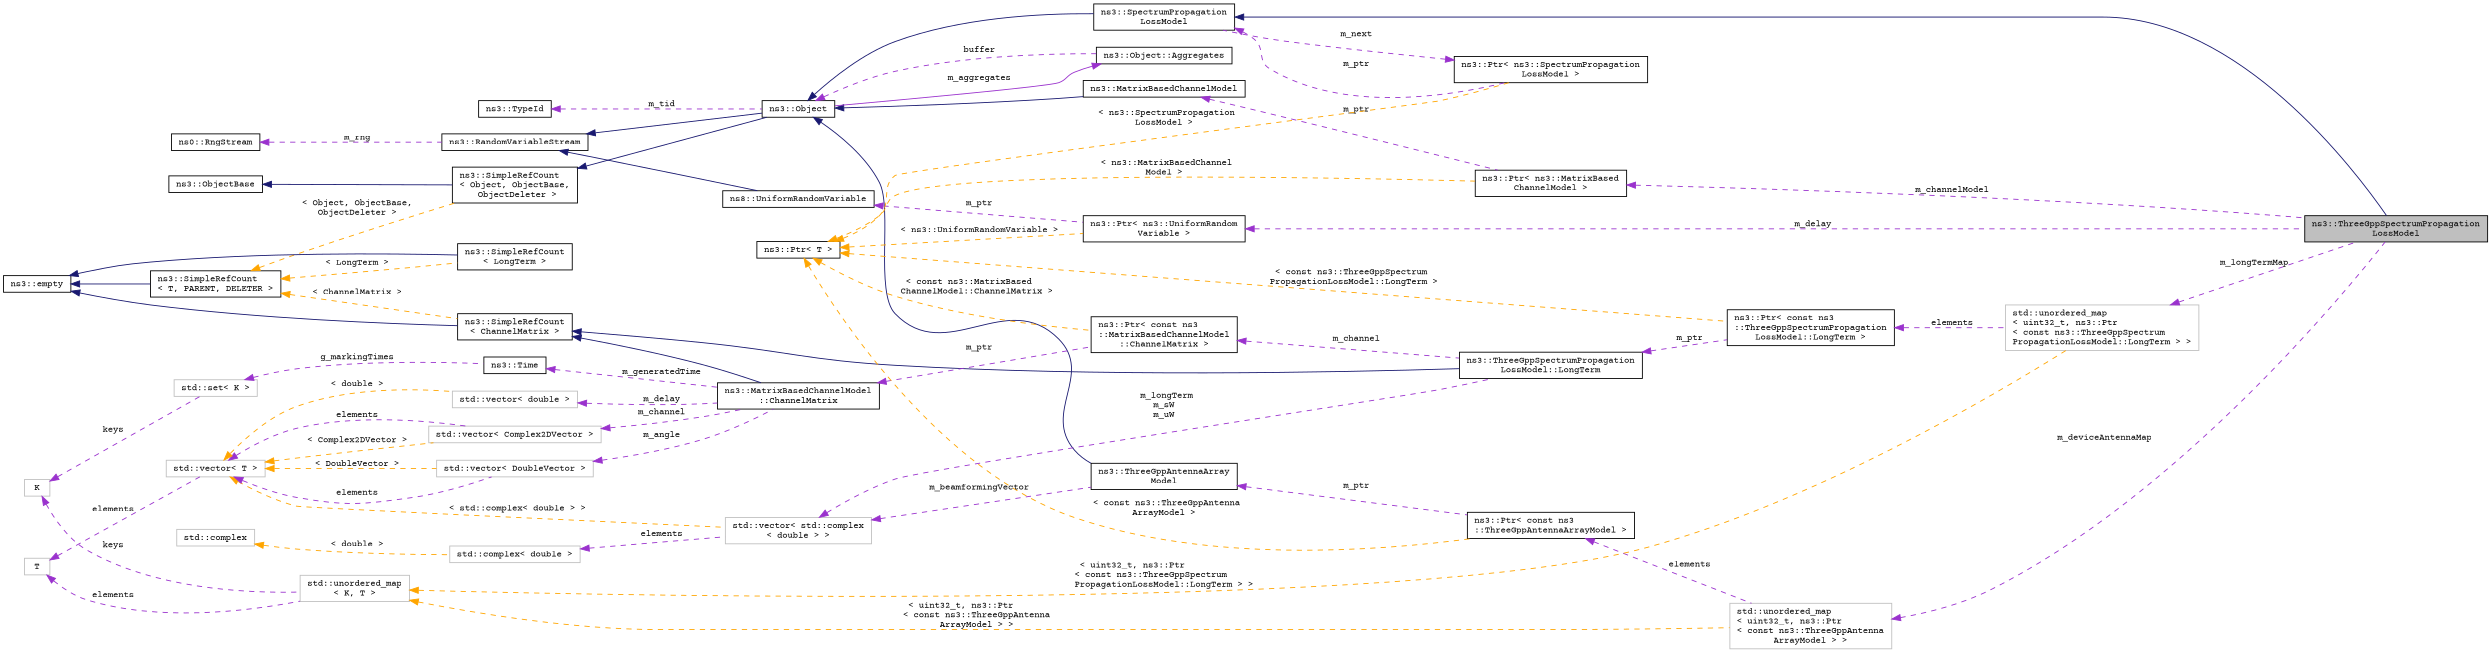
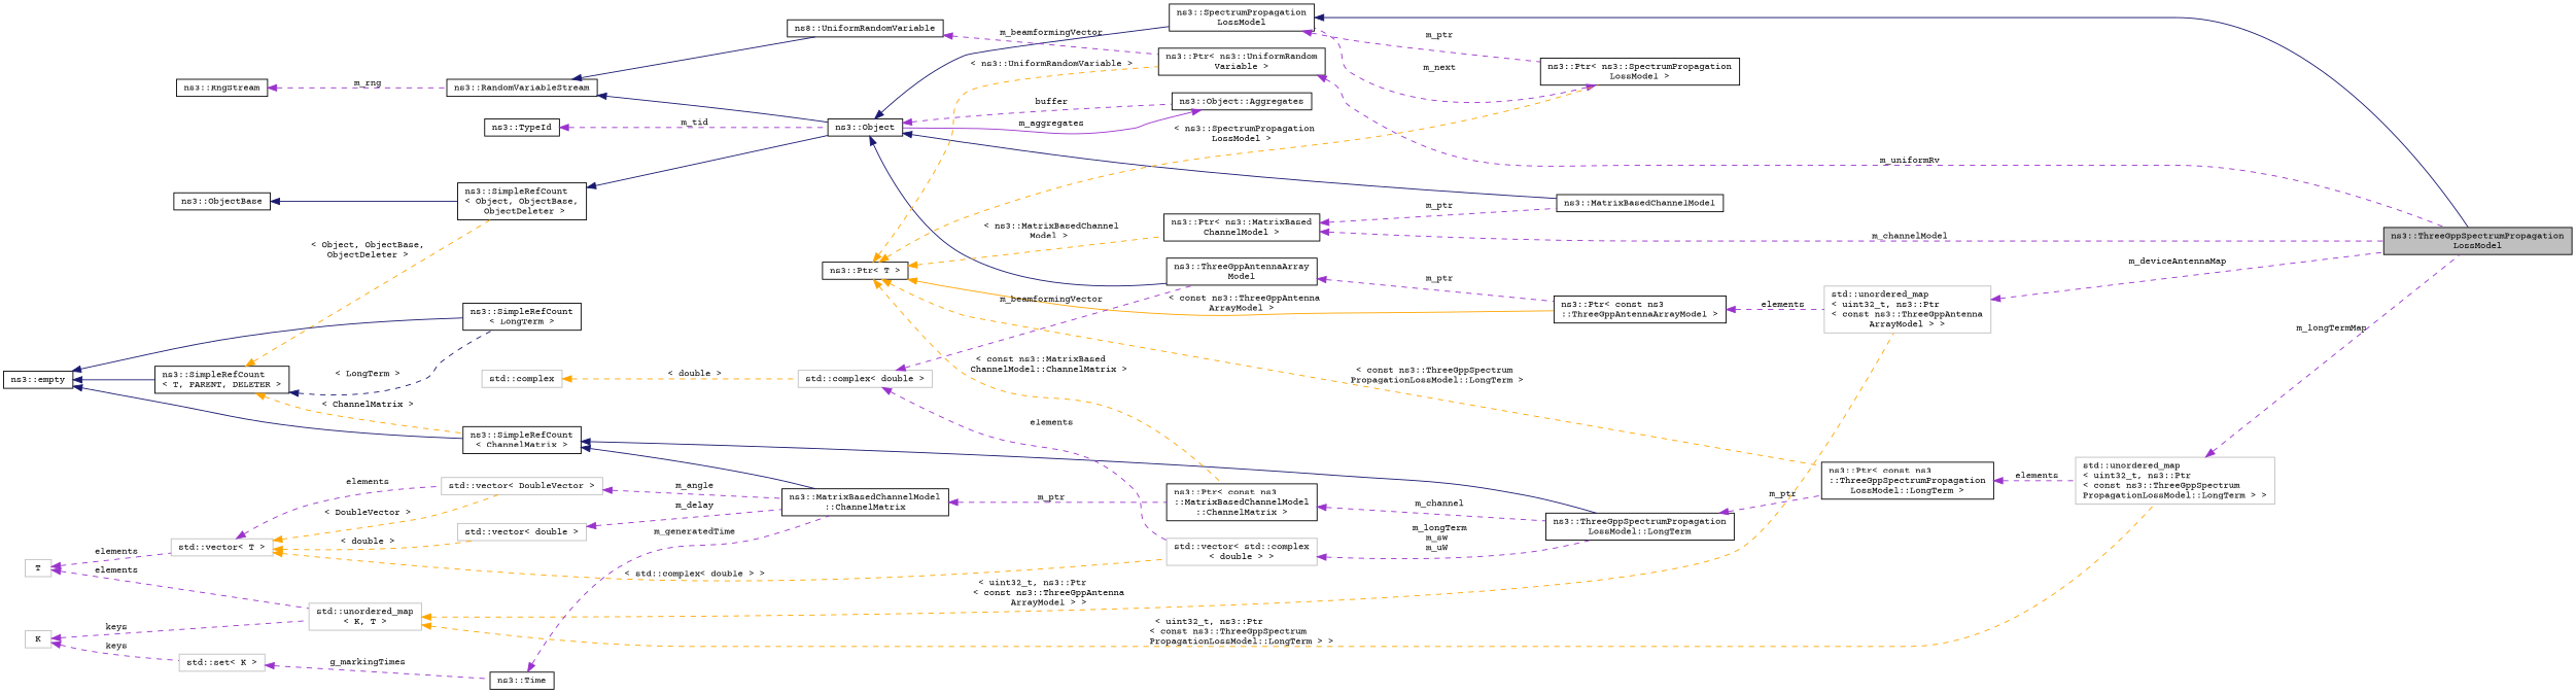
  digraph {
    fontname="Courier Prime"
    rankdir=LR
    node [color=black fillcolor=white fontname="Courier Prime" fontsize=10 shape=record style=filled]
    edge [color=darkorchid3 dir=back fontname="Courier Prime" fontsize=10 labelfontname=Helvetica labelfontsize=10 style=dashed]
    n1 [fillcolor=grey75 fontcolor=black height=0.2 label="ns3::ThreeGppSpectrumPropagation\lLossModel" width=0.4]
    n2 [height=0.2 label="ns3::SpectrumPropagation\lLossModel" width=0.4]
    n3 [height=0.2 label="ns3::Ptr\< ns3::SpectrumPropagation\lLossModel \>" width=0.4]
    n4 [height=0.2 label="ns3::Object" width=0.4]
    n5 [height=0.2 label="ns3::Object::Aggregates" width=0.4]
    n6 [height=0.2 label="ns3::ThreeGppAntennaArray\lModel" width=0.4]
    n7 [height=0.2 label="ns3::MatrixBasedChannelModel" width=0.4]
    n8 [height=0.2 label="ns3::Ptr\< const ns3\l::ThreeGppAntennaArrayModel \>" width=0.4]
    n9 [height=0.2 label="ns3::RandomVariableStream" width=0.4]
    n10 [height=0.2 label="ns8::UniformRandomVariable" width=0.4]
    n11 [height=0.2 label="ns3::Ptr\< ns3::MatrixBased\lChannelModel \>" width=0.4]
    n12 [height=0.2 label="ns3::SimpleRefCount\l\< Object, ObjectBase,\l ObjectDeleter \>" width=0.4]
    n13 [height=0.2 label="ns3::ObjectBase" width=0.4]
    n14 [height=0.2 label="ns3::SimpleRefCount\l\< T, PARENT, DELETER \>" width=0.4]
    n15 [height=0.2 label="ns3::SimpleRefCount\l\< LongTerm \>" width=0.4]
    n16 [height=0.2 label="ns3::SimpleRefCount\l\< ChannelMatrix \>" width=0.4]
    n17 [height=0.2 label="ns3::ThreeGppSpectrumPropagation\lLossModel::LongTerm" width=0.4]
    n18 [height=0.2 label="ns3::MatrixBasedChannelModel\l::ChannelMatrix" width=0.4]
    n19 [height=0.2 label="ns3::empty" width=0.4]
    n20 [height=0.2 label="ns3::TypeId" width=0.4]
    n21 [height=0.2 label="ns3::Ptr\< T \>" width=0.4]
    n22 [height=0.2 label="ns3::Ptr\< const ns3\l::ThreeGppSpectrumPropagation\lLossModel::LongTerm \>" width=0.4]
    n23 [height=0.2 label="ns3::Ptr\< const ns3\l::MatrixBasedChannelModel\l::ChannelMatrix \>" width=0.4]
    n24 [height=0.2 label="ns3::Ptr\< ns3::UniformRandom\lVariable \>" width=0.4]
    n25 [color=grey75 height=0.2 label="std::unordered_map\l\< uint32_t, ns3::Ptr\l\< const ns3::ThreeGppSpectrum\lPropagationLossModel::LongTerm \> \>" width=0.4]
    n26 [color=grey75 height=0.2 label="std::unordered_map\l\< uint32_t, ns3::Ptr\l\< const ns3::ThreeGppAntenna\lArrayModel \> \>" width=0.4]
    n27 [color=grey75 height=0.2 label="std::vector\< std::complex\l\< double \> \>" width=0.4]
    n28 [color=grey75 height=0.2 label="std::complex\< double \>" width=0.4]
    n29 [color=grey75 height=0.2 label="std::complex" width=0.4]
    n30 [color=grey75 height=0.2 label="std::vector\< T \>" width=0.4]
-   n31 [color=grey75 height=0.2 label="std::vector\< Complex2DVector \>" width=0.4]
    n32 [color=grey75 height=0.2 label="std::vector\< DoubleVector \>" width=0.4]
    n33 [color=grey75 height=0.2 label="std::vector\< double \>" width=0.4]
    n34 [color=grey75 height=0.2 label=T width=0.4]
    n35 [color=grey75 height=0.2 label="std::unordered_map\l\< K, T \>" width=0.4]
    n36 [height=0.2 label="ns3::Time" width=0.4]
    n37 [color=grey75 height=0.2 label="std::set\< K \>" width=0.4]
    n38 [color=grey75 height=0.2 label=K width=0.4]
-   n39 [height=0.2 label="ns0::RngStream" width=0.4]
+   n39 [height=0.2 label="ns3::RngStream" width=0.4]
    n2 -> n1 [color=midnightblue style=solid]
    n2 -> n3 [label=" m_ptr"]
    n3 -> n2 [label=" m_next"]
    n4 -> n2 [color=midnightblue style=solid]
    n4 -> n5 [label=" buffer"]
    n4 -> n6 [color=midnightblue style=solid]
    n4 -> n7 [color=midnightblue style=solid]
    n5 -> n4 [label=" m_aggregates" style=solid]
    n6 -> n8 [label=" m_ptr"]
-   n7 -> n11 [label=" m_ptr"]
+   n11 -> n7 [label=" m_ptr"]
    n8 -> n26 [label=" elements"]
    n9 -> n4 [color=midnightblue style=solid]
    n9 -> n10 [color=midnightblue style=solid]
-   n10 -> n24 [label=" m_ptr"]
+   n10 -> n24 [label=" m_beamformingVector"]
    n11 -> n1 [label=" m_channelModel"]
    n12 -> n4 [color=midnightblue style=solid]
    n13 -> n12 [color=midnightblue style=solid]
    n14 -> n12 [color=orange label=" \< Object, ObjectBase,\l ObjectDeleter \>"]
-   n14 -> n15 [color=orange label=" \< LongTerm \>"]
+   n14 -> n15 [color=midnightblue label=" \< LongTerm \>"]
    n14 -> n16 [color=orange label=" \< ChannelMatrix \>"]
    n16 -> n17 [color=midnightblue style=solid]
    n16 -> n18 [color=midnightblue style=solid]
    n17 -> n22 [label=" m_ptr"]
    n18 -> n23 [label=" m_ptr"]
    n19 -> n14 [color=midnightblue style=solid]
    n19 -> n15 [color=midnightblue style=solid]
    n19 -> n16 [color=midnightblue style=solid]
    n20 -> n4 [label=" m_tid"]
    n21 -> n3 [color=orange label=" \< ns3::SpectrumPropagation\lLossModel \>"]
-   n21 -> n8 [color=orange label=" \< const ns3::ThreeGppAntenna\lArrayModel \>"]
+   n21 -> n8 [color=orange label=" \< const ns3::ThreeGppAntenna\lArrayModel \>" style=solid]
    n21 -> n11 [color=orange label=" \< ns3::MatrixBasedChannel\lModel \>"]
    n21 -> n22 [color=orange label=" \< const ns3::ThreeGppSpectrum\lPropagationLossModel::LongTerm \>"]
    n21 -> n23 [color=orange label=" \< const ns3::MatrixBased\lChannelModel::ChannelMatrix \>"]
    n21 -> n24 [color=orange label=" \< ns3::UniformRandomVariable \>"]
    n22 -> n25 [label=" elements"]
    n23 -> n17 [label=" m_channel"]
-   n24 -> n1 [label=" m_delay"]
+   n24 -> n1 [label=" m_uniformRv"]
    n25 -> n1 [label=" m_longTermMap"]
    n26 -> n1 [label=" m_deviceAntennaMap"]
-   n27 -> n6 [label=" m_beamformingVector"]
+   n28 -> n6 [label=" m_beamformingVector"]
    n27 -> n17 [label=" m_longTerm\nm_sW\nm_uW"]
    n28 -> n27 [label=" elements"]
    n29 -> n28 [color=orange label=" \< double \>"]
    n30 -> n27 [color=orange label=" \< std::complex\< double \> \>"]
-   n30 -> n31 [label=" elements"]
-   n30 -> n31 [color=orange label=" \< Complex2DVector \>"]
    n30 -> n32 [label=" elements"]
    n30 -> n32 [color=orange label=" \< DoubleVector \>"]
    n30 -> n33 [color=orange label=" \< double \>"]
-   n31 -> n18 [label=" m_channel"]
    n32 -> n18 [label=" m_angle"]
    n33 -> n18 [label=" m_delay"]
    n34 -> n30 [label=" elements"]
    n34 -> n35 [label=" elements"]
    n35 -> n25 [color=orange label=" \< uint32_t, ns3::Ptr\l\< const ns3::ThreeGppSpectrum\lPropagationLossModel::LongTerm \> \>"]
    n35 -> n26 [color=orange label=" \< uint32_t, ns3::Ptr\l\< const ns3::ThreeGppAntenna\lArrayModel \> \>"]
    n36 -> n18 [label=" m_generatedTime"]
    n37 -> n36 [label=" g_markingTimes"]
    n38 -> n35 [label=" keys"]
    n38 -> n37 [label=" keys"]
    n39 -> n9 [label=" m_rng"]
  }
